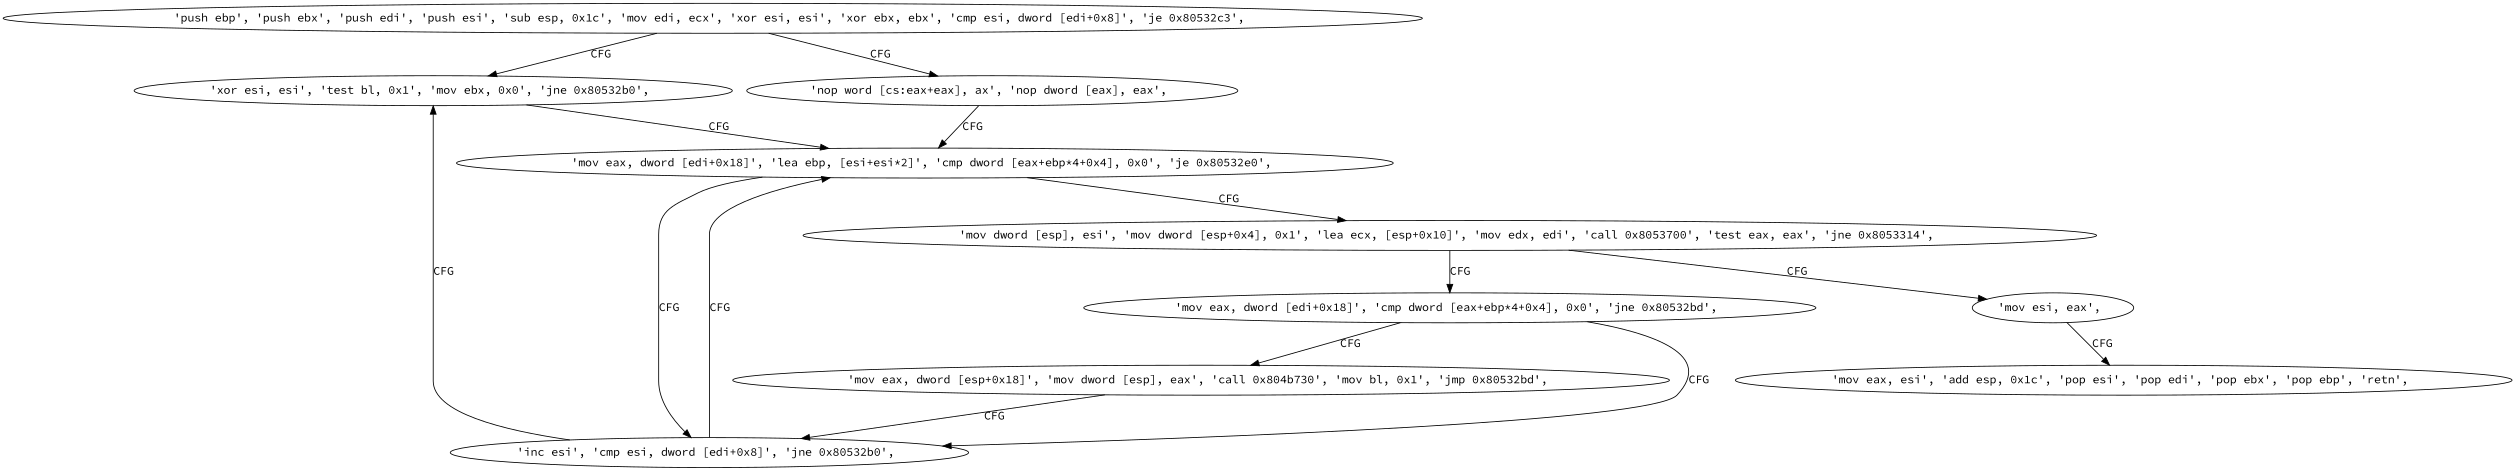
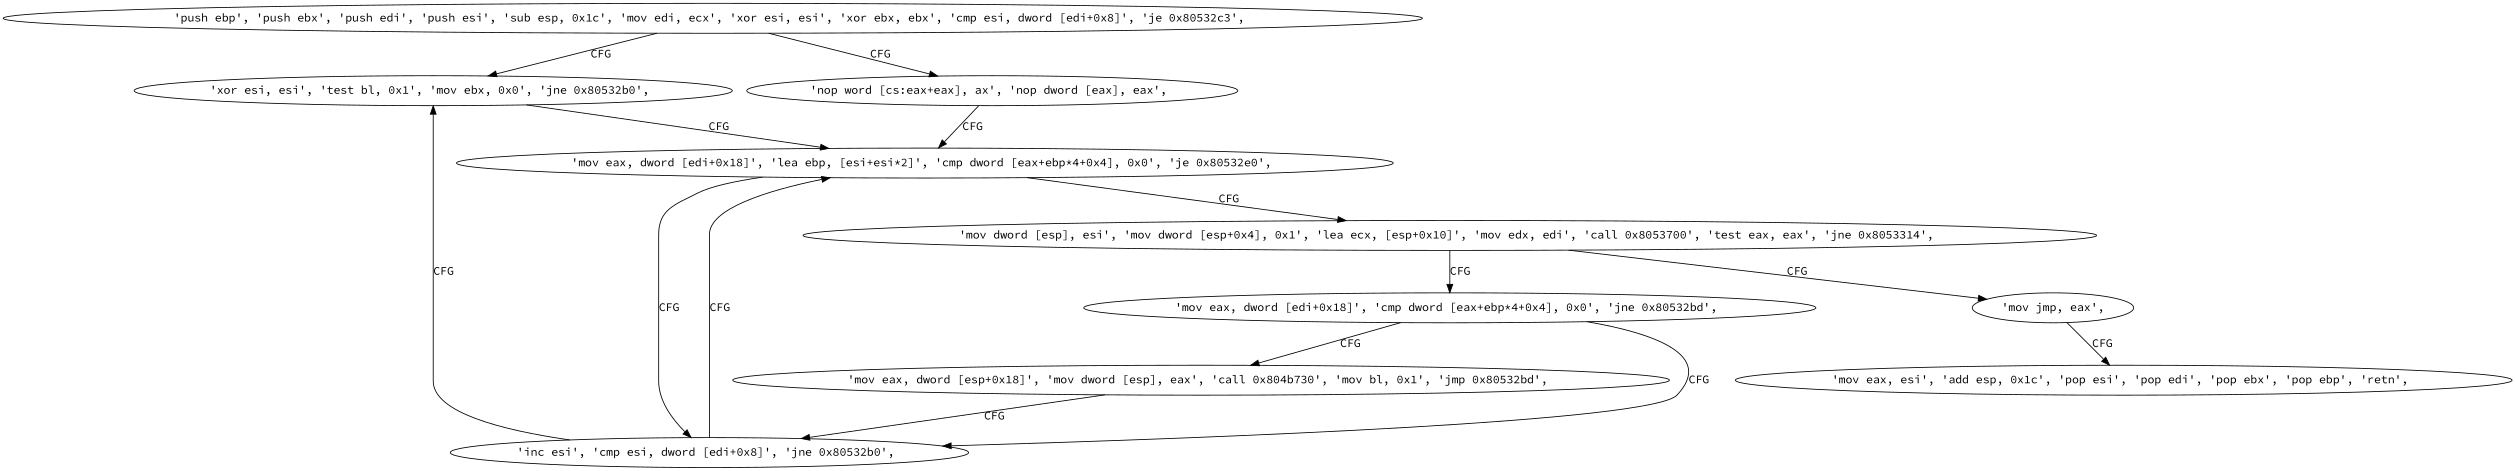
  digraph {
    fontname="Source Code Pro"
    node [fontname="Source Code Pro"]
    edge [fontname="Source Code Pro"]
    n1 [label="'push ebp', 'push ebx', 'push edi', 'push esi', 'sub esp, 0x1c', 'mov edi, ecx', 'xor esi, esi', 'xor ebx, ebx', 'cmp esi, dword [edi+0x8]', 'je 0x80532c3', "]
    n2 [label="'xor esi, esi', 'test bl, 0x1', 'mov ebx, 0x0', 'jne 0x80532b0', "]
    n3 [label="'nop word [cs:eax+eax], ax', 'nop dword [eax], eax', "]
    n4 [label="'mov eax, dword [edi+0x18]', 'lea ebp, [esi+esi*2]', 'cmp dword [eax+ebp*4+0x4], 0x0', 'je 0x80532e0', "]
    n5 [label="'mov dword [esp], esi', 'mov dword [esp+0x4], 0x1', 'lea ecx, [esp+0x10]', 'mov edx, edi', 'call 0x8053700', 'test eax, eax', 'jne 0x8053314', "]
    n6 [label="'inc esi', 'cmp esi, dword [edi+0x8]', 'jne 0x80532b0', "]
-   n7 [label="'mov esi, eax', "]
+   n7 [label="'mov jmp, eax',"]
    n8 [label="'mov eax, dword [edi+0x18]', 'cmp dword [eax+ebp*4+0x4], 0x0', 'jne 0x80532bd', "]
    n9 [label="'mov eax, esi', 'add esp, 0x1c', 'pop esi', 'pop edi', 'pop ebx', 'pop ebp', 'retn', "]
    n10 [label="'mov eax, dword [esp+0x18]', 'mov dword [esp], eax', 'call 0x804b730', 'mov bl, 0x1', 'jmp 0x80532bd', "]
    n1 -> n2 [label=CFG]
    n1 -> n3 [label=CFG]
    n2 -> n4 [label=CFG]
    n3 -> n4 [label=CFG]
    n4 -> n5 [label=CFG]
    n4 -> n6 [label=CFG]
    n5 -> n7 [label=CFG]
    n5 -> n8 [label=CFG]
    n6 -> n2 [label=CFG]
    n6 -> n4 [label=CFG]
    n7 -> n9 [label=CFG]
    n8 -> n6 [label=CFG]
    n8 -> n10 [label=CFG]
    n10 -> n6 [label=CFG]
  }
